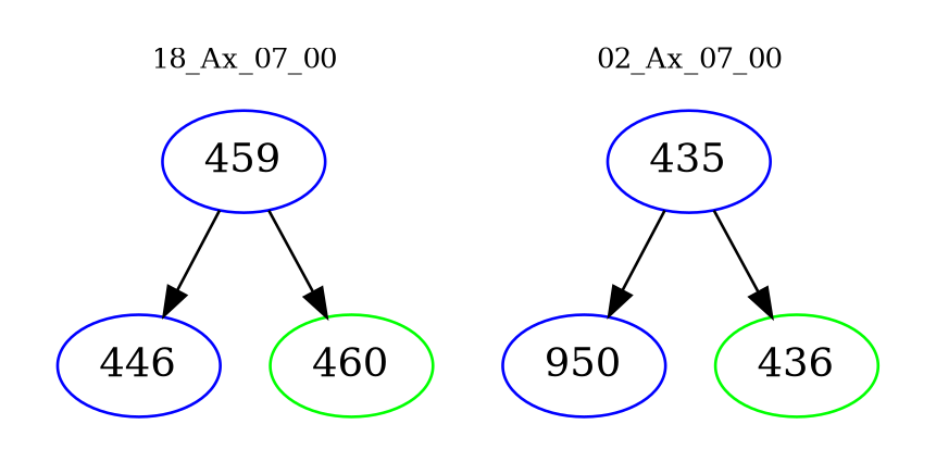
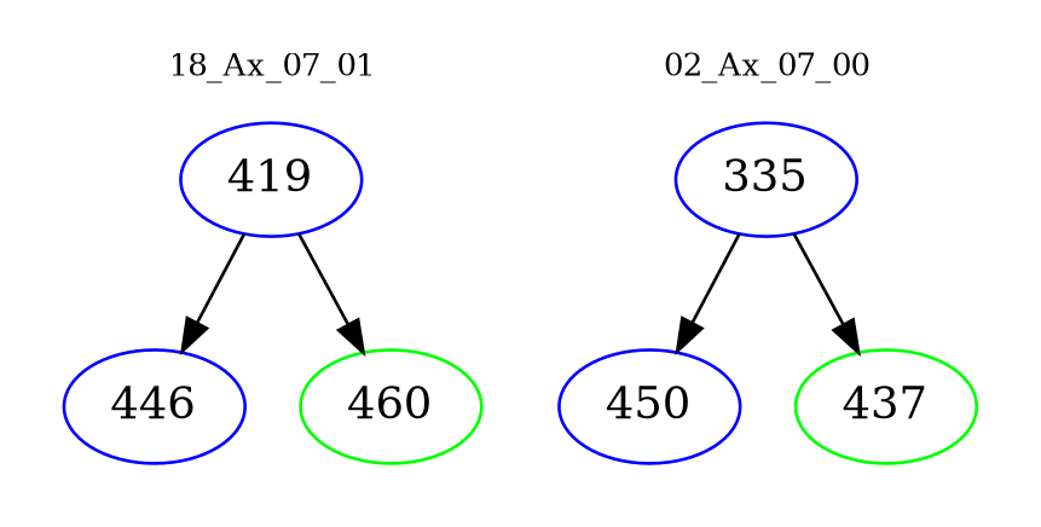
  digraph {
    node [color=blue]
    edge [color=black]
-   n1 [label=459]
+   n1 [label=419]
    n2 [label=446]
    n3 [color=green label=460]
-   n4 [label=435]
-   n5 [label=950]
-   n6 [color=green label=436]
+   n4 [label=335]
+   n5 [label=450]
+   n6 [color=green label=437]
    subgraph cluster_1 {
      color=white
      fontsize=10
-     label="18_Ax_07_00"
+     label="18_Ax_07_01"
      n1
      n2
      n3
    }
    subgraph cluster_2 {
      color=white
      fontsize=10
      label="02_Ax_07_00"
      n4
      n5
      n6
    }
    n1 -> n2
    n1 -> n3
    n4 -> n5
    n4 -> n6
  }
